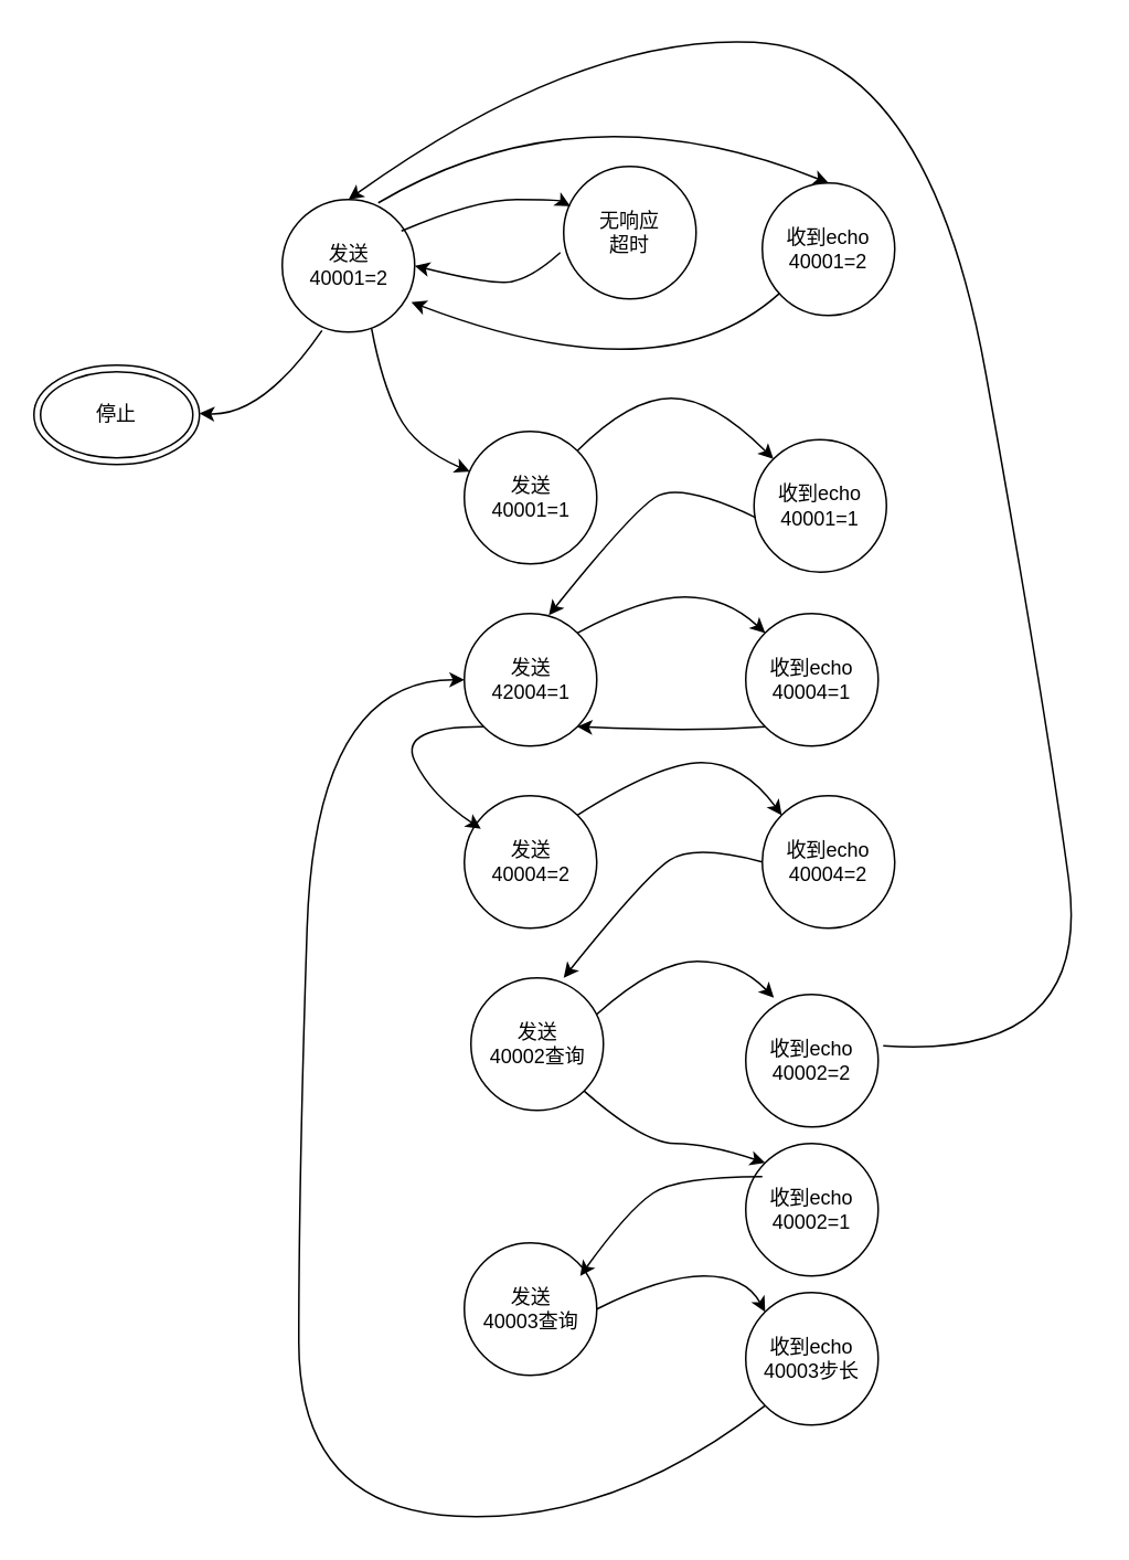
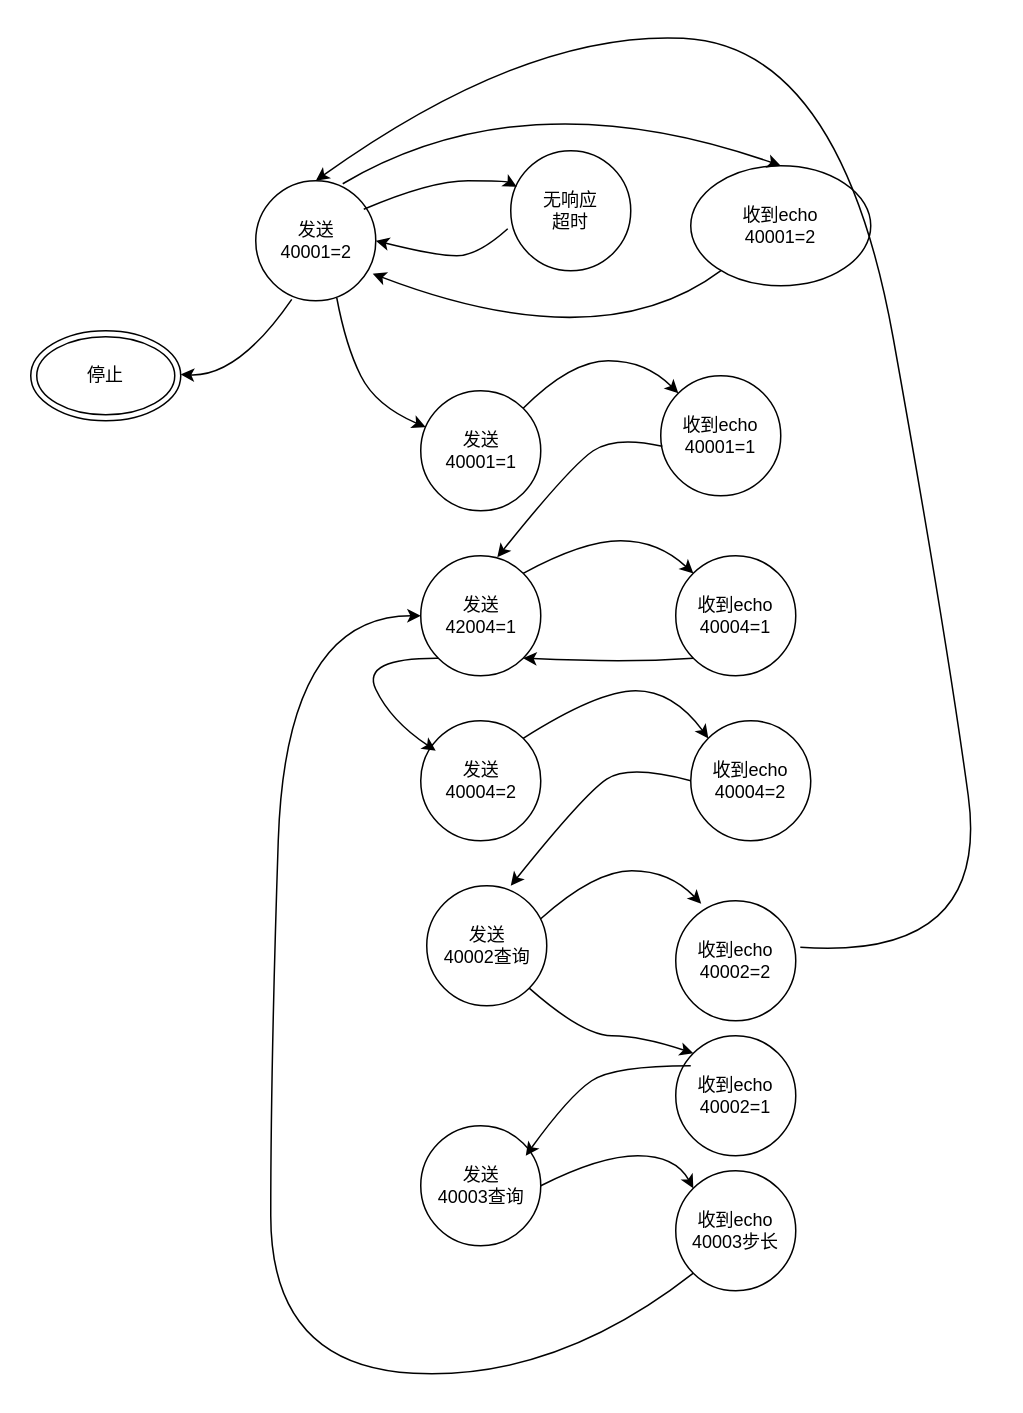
  <mxCell id="0" />
  <mxCell id="1" parent="0" />
  <mxCell id="2" value="发送&lt;br&gt;40001=2" style="shape=ellipse;html=1;dashed=0;whitespace=wrap;aspect=fixed;perimeter=ellipsePerimeter;" parent="1" vertex="1"><mxGeometry x="170" y="120" width="80" height="80" as="geometry" /></mxCell>
- <mxCell id="3" value="收到echo&lt;br&gt;40001=2" style="ellipse;whiteSpace=wrap;html=1;aspect=fixed;" parent="1" vertex="1"><mxGeometry x="460" y="110" width="80" height="80" as="geometry" /></mxCell>
+ <mxCell id="3" value="收到echo&lt;br&gt;40001=2" style="ellipse;whiteSpace=wrap;html=1;aspect=fixed;" parent="1" vertex="1"><mxGeometry x="460" y="110" width="120" height="80" as="geometry" /></mxCell>
  <mxCell id="4" value="" style="curved=1;endArrow=classic;html=1;rounded=0;exitX=0.725;exitY=0.025;exitDx=0;exitDy=0;exitPerimeter=0;entryX=0.5;entryY=0;entryDx=0;entryDy=0;" parent="1" source="2" target="3" edge="1"><mxGeometry width="50" height="50" relative="1" as="geometry"><mxPoint x="230" y="110" as="sourcePoint" /><mxPoint x="360" y="80" as="targetPoint" /><Array as="points"><mxPoint x="350" y="50" /></Array></mxGeometry></mxCell>
  <mxCell id="5" value="" style="curved=1;endArrow=none;html=1;rounded=0;exitX=0.975;exitY=0.775;exitDx=0;exitDy=0;exitPerimeter=0;shadow=0;startArrow=classic;startFill=1;endFill=0;" parent="1" source="2" target="3" edge="1"><mxGeometry width="50" height="50" relative="1" as="geometry"><mxPoint x="260" y="240" as="sourcePoint" /><mxPoint x="370" y="250" as="targetPoint" /><Array as="points"><mxPoint x="400" y="240" /></Array></mxGeometry></mxCell>
  <mxCell id="6" value="发送&lt;br&gt;40001=1" style="shape=ellipse;html=1;dashed=0;whitespace=wrap;aspect=fixed;perimeter=ellipsePerimeter;" parent="1" vertex="1"><mxGeometry x="280" y="260" width="80" height="80" as="geometry" /></mxCell>
- <mxCell id="7" value="收到echo&lt;br&gt;40001=1" style="ellipse;whiteSpace=wrap;html=1;aspect=fixed;" parent="1" vertex="1"><mxGeometry x="455" y="265" width="80" height="80" as="geometry" /></mxCell>
+ <mxCell id="7" value="收到echo&lt;br&gt;40001=1" style="ellipse;whiteSpace=wrap;html=1;aspect=fixed;" parent="1" vertex="1"><mxGeometry x="440" y="250" width="80" height="80" as="geometry" /></mxCell>
  <mxCell id="8" value="" style="curved=1;endArrow=classic;html=1;rounded=0;shadow=0;exitX=0.675;exitY=0.975;exitDx=0;exitDy=0;exitPerimeter=0;" parent="1" source="2" target="6" edge="1"><mxGeometry width="50" height="50" relative="1" as="geometry"><mxPoint x="190" y="250" as="sourcePoint" /><mxPoint x="190" y="230" as="targetPoint" /><Array as="points"><mxPoint x="230" y="230" /><mxPoint x="250" y="270" /></Array></mxGeometry></mxCell>
  <mxCell id="9" value="" style="curved=1;endArrow=classic;html=1;rounded=0;exitX=1;exitY=0;exitDx=0;exitDy=0;entryX=0;entryY=0;entryDx=0;entryDy=0;" parent="1" source="6" target="7" edge="1"><mxGeometry width="50" height="50" relative="1" as="geometry"><mxPoint x="300" y="272" as="sourcePoint" /><mxPoint x="572" y="260" as="targetPoint" /><Array as="points"><mxPoint x="380" y="240" /><mxPoint x="430" y="240" /></Array></mxGeometry></mxCell>
  <mxCell id="10" value="发送&lt;br&gt;42004=1" style="shape=ellipse;html=1;dashed=0;whitespace=wrap;aspect=fixed;perimeter=ellipsePerimeter;" parent="1" vertex="1"><mxGeometry x="280" y="370" width="80" height="80" as="geometry" /></mxCell>
  <mxCell id="11" value="收到echo&lt;br&gt;40004=1" style="ellipse;whiteSpace=wrap;html=1;aspect=fixed;" parent="1" vertex="1"><mxGeometry x="450" y="370" width="80" height="80" as="geometry" /></mxCell>
  <mxCell id="12" value="" style="curved=1;endArrow=classic;html=1;rounded=0;exitX=1;exitY=0;exitDx=0;exitDy=0;entryX=0;entryY=0;entryDx=0;entryDy=0;" parent="1" source="10" target="11" edge="1"><mxGeometry width="50" height="50" relative="1" as="geometry"><mxPoint x="356.564" y="391.716" as="sourcePoint" /><mxPoint x="459.996" y="381.716" as="targetPoint" /><Array as="points"><mxPoint x="388.28" y="360" /><mxPoint x="438.28" y="360" /></Array></mxGeometry></mxCell>
  <mxCell id="13" value="" style="curved=1;endArrow=none;html=1;rounded=0;exitX=0.638;exitY=0.013;exitDx=0;exitDy=0;entryX=0.013;entryY=0.588;entryDx=0;entryDy=0;entryPerimeter=0;exitPerimeter=0;startArrow=classic;startFill=1;endFill=0;" parent="1" source="10" target="7" edge="1"><mxGeometry width="50" height="50" relative="1" as="geometry"><mxPoint x="358.284" y="281.716" as="sourcePoint" /><mxPoint x="461.716" y="271.716" as="targetPoint" /><Array as="points"><mxPoint x="380" y="310" /><mxPoint x="410" y="290" /></Array></mxGeometry></mxCell>
  <mxCell id="14" value="发送&lt;br&gt;40004=2" style="shape=ellipse;html=1;dashed=0;whitespace=wrap;aspect=fixed;perimeter=ellipsePerimeter;" parent="1" vertex="1"><mxGeometry x="280" y="480" width="80" height="80" as="geometry" /></mxCell>
  <mxCell id="15" value="收到echo&lt;br&gt;40004=2" style="ellipse;whiteSpace=wrap;html=1;aspect=fixed;" parent="1" vertex="1"><mxGeometry x="460" y="480" width="80" height="80" as="geometry" /></mxCell>
  <mxCell id="16" value="" style="curved=1;endArrow=none;html=1;rounded=0;exitX=1;exitY=1;exitDx=0;exitDy=0;entryX=0;entryY=1;entryDx=0;entryDy=0;startArrow=classic;startFill=1;endFill=0;" parent="1" source="10" target="11" edge="1"><mxGeometry width="50" height="50" relative="1" as="geometry"><mxPoint x="346.564" y="461.716" as="sourcePoint" /><mxPoint x="459.996" y="461.716" as="targetPoint" /><Array as="points"><mxPoint x="386.56" y="440" /><mxPoint x="436.56" y="440" /></Array></mxGeometry></mxCell>
  <mxCell id="17" value="" style="curved=1;endArrow=classic;html=1;rounded=0;shadow=0;exitX=0;exitY=1;exitDx=0;exitDy=0;" parent="1" source="10" edge="1"><mxGeometry width="50" height="50" relative="1" as="geometry"><mxPoint x="210" y="380" as="sourcePoint" /><mxPoint x="290" y="500" as="targetPoint" /><Array as="points"><mxPoint x="240" y="438" /><mxPoint x="260" y="480" /></Array></mxGeometry></mxCell>
  <mxCell id="18" value="" style="curved=1;endArrow=classic;html=1;rounded=0;exitX=1;exitY=0;exitDx=0;exitDy=0;entryX=0;entryY=0;entryDx=0;entryDy=0;" parent="1" source="14" target="15" edge="1"><mxGeometry width="50" height="50" relative="1" as="geometry"><mxPoint x="358.284" y="481.716" as="sourcePoint" /><mxPoint x="471.716" y="481.716" as="targetPoint" /><Array as="points"><mxPoint x="398.28" y="460" /><mxPoint x="448.28" y="460" /></Array></mxGeometry></mxCell>
  <mxCell id="19" value="发送&lt;br&gt;40002查询" style="shape=ellipse;html=1;dashed=0;whitespace=wrap;aspect=fixed;perimeter=ellipsePerimeter;" parent="1" vertex="1"><mxGeometry x="284" y="590" width="80" height="80" as="geometry" /></mxCell>
  <mxCell id="20" value="收到echo&lt;br&gt;40002=2" style="ellipse;whiteSpace=wrap;html=1;aspect=fixed;" parent="1" vertex="1"><mxGeometry x="450" y="600" width="80" height="80" as="geometry" /></mxCell>
  <mxCell id="21" value="收到echo&lt;br&gt;40002=1" style="ellipse;whiteSpace=wrap;html=1;aspect=fixed;" parent="1" vertex="1"><mxGeometry x="450" y="690" width="80" height="80" as="geometry" /></mxCell>
  <mxCell id="22" value="" style="curved=1;endArrow=classic;html=1;rounded=0;" parent="1" edge="1"><mxGeometry width="50" height="50" relative="1" as="geometry"><mxPoint x="360" y="612" as="sourcePoint" /><mxPoint x="467" y="602" as="targetPoint" /><Array as="points"><mxPoint x="395.72" y="580" /><mxPoint x="445.72" y="580" /></Array></mxGeometry></mxCell>
  <mxCell id="23" value="" style="curved=1;endArrow=none;html=1;rounded=0;exitX=0.638;exitY=0.013;exitDx=0;exitDy=0;entryX=0;entryY=0.5;entryDx=0;entryDy=0;exitPerimeter=0;startArrow=classic;startFill=1;endFill=0;" parent="1" target="15" edge="1"><mxGeometry width="50" height="50" relative="1" as="geometry"><mxPoint x="340" y="590" as="sourcePoint" /><mxPoint x="450" y="516" as="targetPoint" /><Array as="points"><mxPoint x="388.96" y="528.96" /><mxPoint x="418.96" y="508.96" /></Array></mxGeometry></mxCell>
  <mxCell id="24" value="" style="curved=1;endArrow=classic;html=1;rounded=0;shadow=0;exitX=1.038;exitY=0.388;exitDx=0;exitDy=0;exitPerimeter=0;entryX=0.5;entryY=0;entryDx=0;entryDy=0;" parent="1" source="20" target="2" edge="1"><mxGeometry width="50" height="50" relative="1" as="geometry"><mxPoint x="580" y="660" as="sourcePoint" /><mxPoint x="610" y="220" as="targetPoint" /><Array as="points"><mxPoint x="660" y="640" /><mxPoint x="630" y="420" /><mxPoint x="560" y="30" /><mxPoint x="350" y="20" /></Array></mxGeometry></mxCell>
  <mxCell id="25" value="无响应&lt;br&gt;超时" style="ellipse;whiteSpace=wrap;html=1;aspect=fixed;" parent="1" vertex="1"><mxGeometry x="340" y="100" width="80" height="80" as="geometry" /></mxCell>
  <mxCell id="26" value="" style="curved=1;endArrow=classic;html=1;rounded=0;exitX=0.9;exitY=0.238;exitDx=0;exitDy=0;entryX=0.05;entryY=0.3;entryDx=0;entryDy=0;exitPerimeter=0;entryPerimeter=0;" parent="1" source="2" target="25" edge="1"><mxGeometry width="50" height="50" relative="1" as="geometry"><mxPoint x="246.564" y="141.716" as="sourcePoint" /><mxPoint x="359.996" y="141.716" as="targetPoint" /><Array as="points"><mxPoint x="286.56" y="120" /><mxPoint x="336.56" y="120" /></Array></mxGeometry></mxCell>
  <mxCell id="27" value="" style="curved=1;endArrow=none;html=1;rounded=0;exitX=1;exitY=0.5;exitDx=0;exitDy=0;entryX=-0.025;entryY=0.65;entryDx=0;entryDy=0;startArrow=classic;startFill=1;endFill=0;entryPerimeter=0;" parent="1" source="2" target="25" edge="1"><mxGeometry width="50" height="50" relative="1" as="geometry"><mxPoint x="280.004" y="180.004" as="sourcePoint" /><mxPoint x="393.436" y="180.004" as="targetPoint" /><Array as="points"><mxPoint x="290" y="170" /><mxPoint x="318" y="170" /></Array></mxGeometry></mxCell>
  <mxCell id="28" value="" style="curved=1;endArrow=classic;html=1;rounded=0;exitX=1;exitY=1;exitDx=0;exitDy=0;entryX=0;entryY=0;entryDx=0;entryDy=0;" parent="1" source="19" target="21" edge="1"><mxGeometry width="50" height="50" relative="1" as="geometry"><mxPoint x="326.564" y="721.716" as="sourcePoint" /><mxPoint x="449.996" y="721.716" as="targetPoint" /><Array as="points"><mxPoint x="388.28" y="690" /><mxPoint x="426.56" y="690" /></Array></mxGeometry></mxCell>
  <mxCell id="29" value="发送&lt;br&gt;40003查询" style="shape=ellipse;html=1;dashed=0;whitespace=wrap;aspect=fixed;perimeter=ellipsePerimeter;" parent="1" vertex="1"><mxGeometry x="280" y="750" width="80" height="80" as="geometry" /></mxCell>
  <mxCell id="30" value="" style="curved=1;endArrow=none;html=1;rounded=0;entryX=0.125;entryY=0.25;entryDx=0;entryDy=0;startArrow=classic;startFill=1;endFill=0;entryPerimeter=0;" parent="1" target="21" edge="1"><mxGeometry width="50" height="50" relative="1" as="geometry"><mxPoint x="350" y="770" as="sourcePoint" /><mxPoint x="450" y="721.04" as="targetPoint" /><Array as="points"><mxPoint x="378.96" y="730" /><mxPoint x="408.96" y="710" /></Array></mxGeometry></mxCell>
  <mxCell id="31" value="收到echo&lt;br&gt;40003步长" style="ellipse;whiteSpace=wrap;html=1;aspect=fixed;" parent="1" vertex="1"><mxGeometry x="450" y="780" width="80" height="80" as="geometry" /></mxCell>
  <mxCell id="32" value="" style="curved=1;endArrow=classic;html=1;rounded=0;exitX=1;exitY=0.5;exitDx=0;exitDy=0;entryX=0;entryY=0;entryDx=0;entryDy=0;" parent="1" source="29" target="31" edge="1"><mxGeometry width="50" height="50" relative="1" as="geometry"><mxPoint x="364" y="802" as="sourcePoint" /><mxPoint x="471" y="792" as="targetPoint" /><Array as="points"><mxPoint x="399.72" y="770" /><mxPoint x="449.72" y="770" /></Array></mxGeometry></mxCell>
  <mxCell id="33" value="" style="curved=1;endArrow=classic;html=1;rounded=0;shadow=0;entryX=0;entryY=0.5;entryDx=0;entryDy=0;exitX=0;exitY=1;exitDx=0;exitDy=0;" parent="1" source="31" target="10" edge="1"><mxGeometry width="50" height="50" relative="1" as="geometry"><mxPoint x="450" y="880" as="sourcePoint" /><mxPoint x="230" y="400" as="targetPoint" /><Array as="points"><mxPoint x="370" y="920" /><mxPoint x="180" y="910" /><mxPoint x="180" y="710" /><mxPoint x="190" y="410" /></Array></mxGeometry></mxCell>
  <mxCell id="34" value="停止" style="ellipse;shape=doubleEllipse;whiteSpace=wrap;html=1;" parent="1" vertex="1"><mxGeometry x="20" y="220" width="100" height="60" as="geometry" /></mxCell>
  <mxCell id="35" value="" style="curved=1;endArrow=none;html=1;rounded=0;exitX=1;exitY=1;exitDx=0;exitDy=0;entryX=0.3;entryY=0.988;entryDx=0;entryDy=0;startArrow=classic;startFill=1;endFill=0;entryPerimeter=0;" parent="1" target="2" edge="1"><mxGeometry width="50" height="50" relative="1" as="geometry"><mxPoint x="120.004" y="249.144" as="sourcePoint" /><mxPoint x="233.436" y="249.144" as="targetPoint" /><Array as="points"><mxPoint x="158.28" y="250.86" /></Array></mxGeometry></mxCell>
